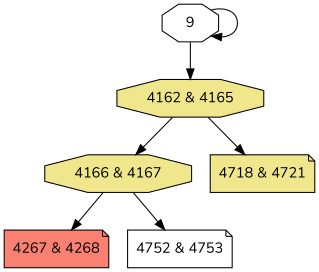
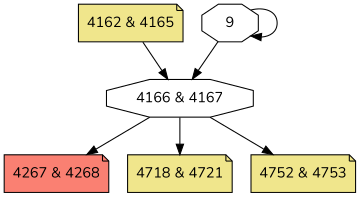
  digraph {
    fontname=Nunito
    node [fillcolor=white fontname=Nunito shape=note style=filled]
    edge [fontname=Nunito]
-   n1 [fillcolor=khaki label="4162 & 4165" shape=octagon]
-   n2 [fillcolor=khaki label="4166 & 4167" shape=octagon]
+   n1 [fillcolor=khaki label="4162 & 4165"]
+   n2 [label="4166 & 4167" shape=octagon]
    n3 [fillcolor=salmon label="4267 & 4268"]
    n4 [fillcolor=khaki label="4718 & 4721"]
-   n5 [label="4752 & 4753"]
+   n5 [fillcolor=khaki label="4752 & 4753"]
    n6 [label=9 shape=octagon]
    n1 -> n2
    n2 -> n3
-   n1 -> n4
+   n2 -> n4
    n2 -> n5
-   n6 -> n1
+   n6 -> n2
    n6 -> n6
  }
